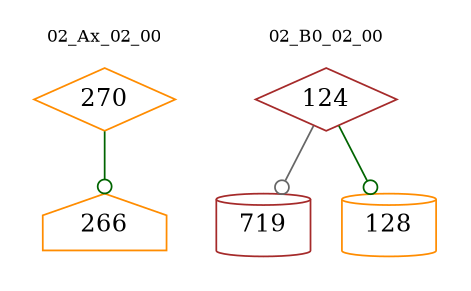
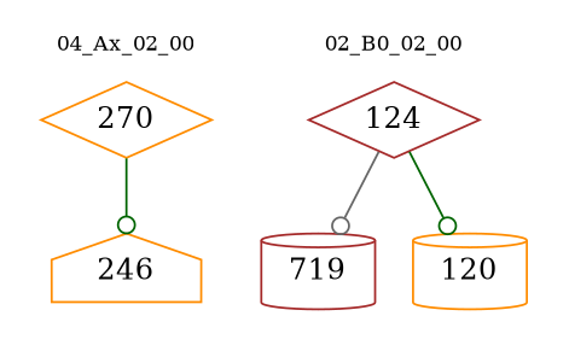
  digraph {
    node [color=darkorange shape=diamond]
    edge [arrowhead=odot color=darkgreen]
    n1 [label=270]
-   n2 [label=266 shape=house]
+   n2 [label=246 shape=house]
    n3 [color=brown label=124]
    n4 [color=brown label=719 shape=cylinder]
-   n5 [label=128 shape=cylinder]
+   n5 [label=120 shape=cylinder]
    subgraph cluster_1 {
      color=white
      fontsize=10
-     label="02_Ax_02_00"
+     label="04_Ax_02_00"
      n1
      n2
    }
    subgraph cluster_2 {
      color=white
      fontsize=10
      label="02_B0_02_00"
      n3
      n4
      n5
    }
    n1 -> n2
    n3 -> n4 [color=gray40]
    n3 -> n5
  }
